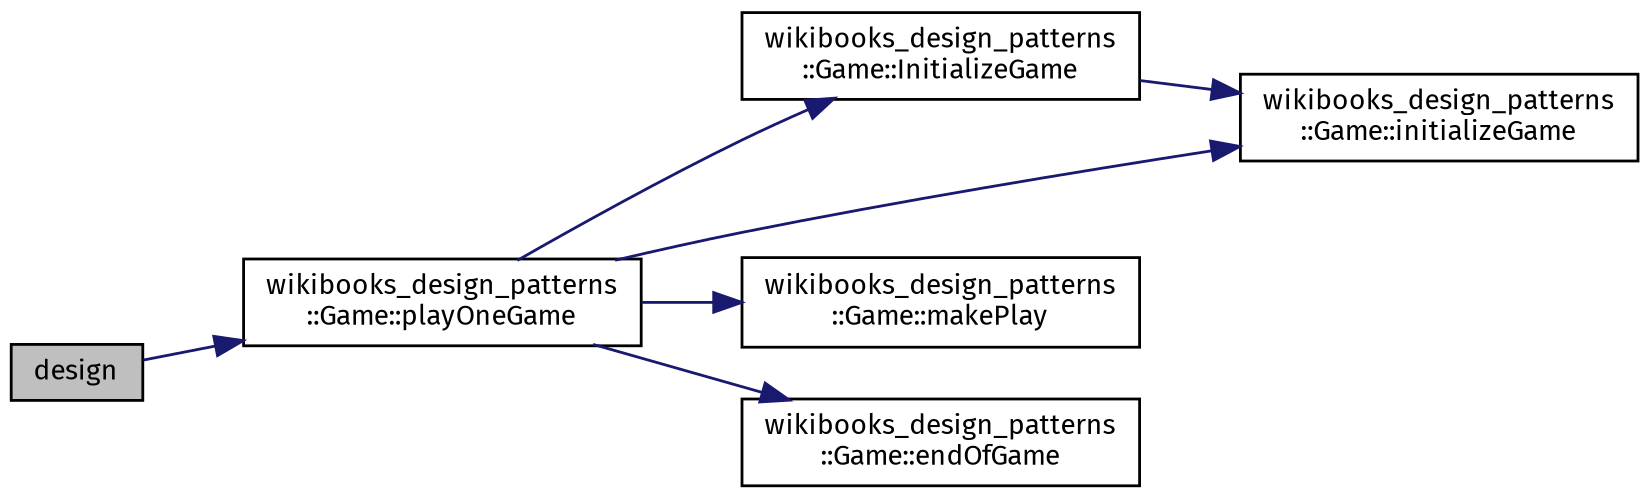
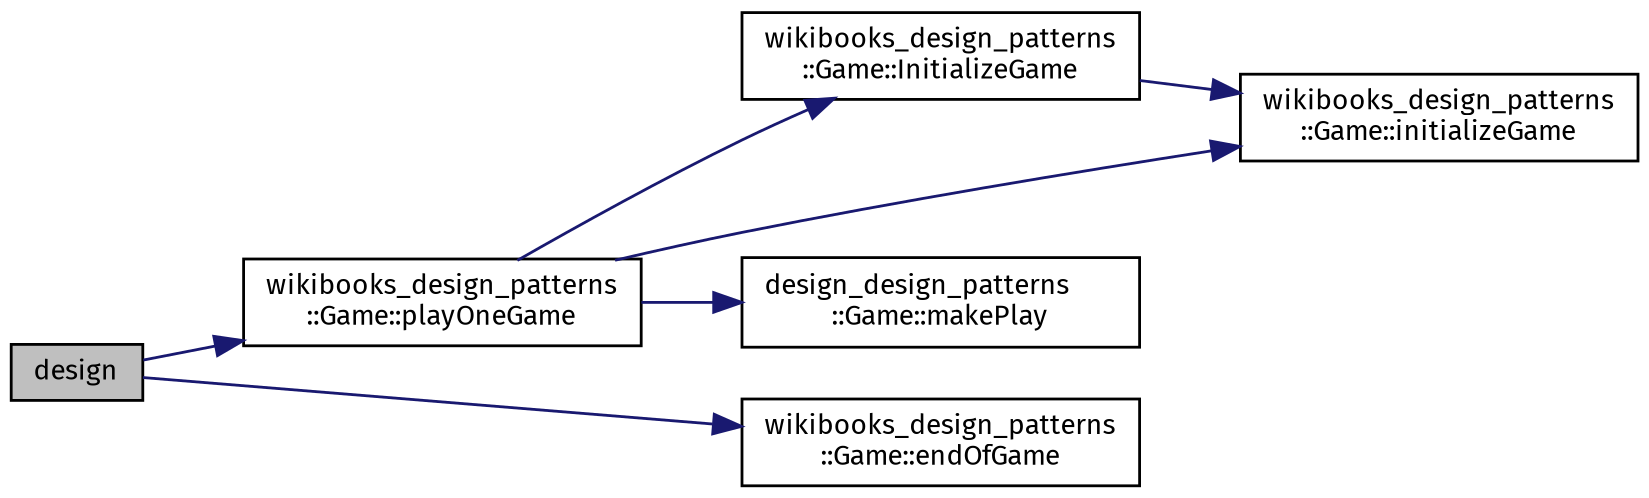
  digraph {
    fontname="Fira Sans"
    rankdir=LR
    node [color=black fillcolor=white fontname="Fira Sans" fontsize=10 shape=record style=filled]
    edge [color=midnightblue fontname="Fira Sans" fontsize=10 labelfontname=Helvetica labelfontsize=10 style=solid]
    n1 [fillcolor=grey75 fontcolor=black height=0.2 label=design width=0.4]
    n2 [height=0.2 label="wikibooks_design_patterns\l::Game::playOneGame" width=0.4]
    n3 [height=0.2 label="wikibooks_design_patterns\l::Game::InitializeGame" width=0.4]
    n4 [height=0.2 label="wikibooks_design_patterns\l::Game::initializeGame" width=0.4]
    n5 [height=0.2 label="wikibooks_design_patterns\l::Game::endOfGame" width=0.4]
-   n6 [height=0.2 label="wikibooks_design_patterns\l::Game::makePlay" width=0.4]
+   n6 [height=0.2 label="design_design_patterns\l::Game::makePlay" width=0.4]
    n1 -> n2
    n2 -> n3
    n2 -> n4
-   n2 -> n5
+   n1 -> n5
    n2 -> n6
    n3 -> n4
  }
